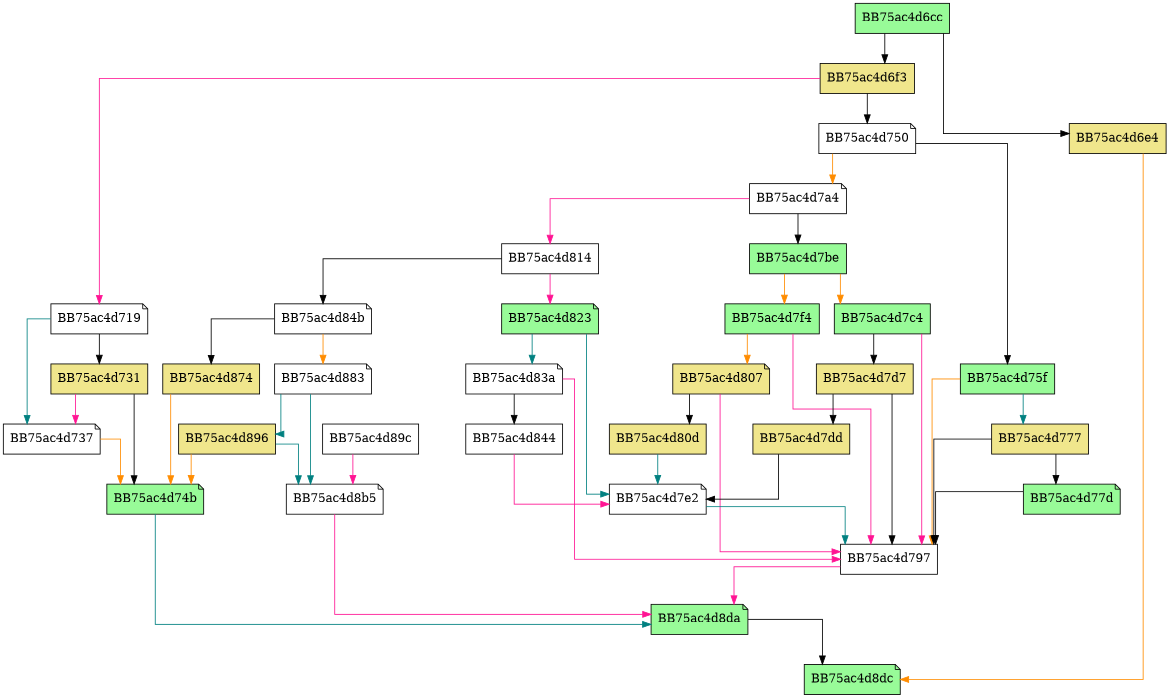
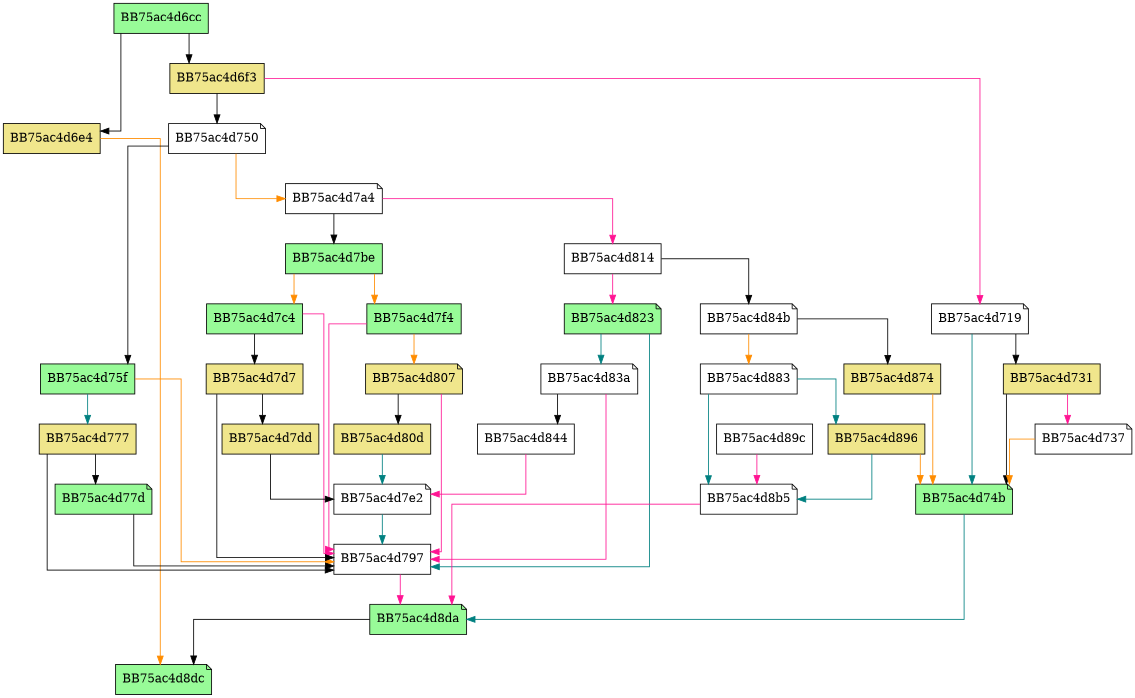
  digraph {
    fontname="DejaVu Serif"
    splines=ortho
    node [fillcolor=white fontname="DejaVu Serif" shape=box style=filled]
    edge [color=black fontname="DejaVu Serif"]
    BB75ac4d6cc [fillcolor=palegreen]
    BB75ac4d6f3 [fillcolor=khaki]
    BB75ac4d6e4 [fillcolor=khaki]
    BB75ac4d750 [shape=note]
    BB75ac4d719 [shape=note]
    BB75ac4d8dc [fillcolor=palegreen shape=note]
    BB75ac4d7a4 [shape=note]
    BB75ac4d75f [fillcolor=palegreen]
    BB75ac4d74b [fillcolor=palegreen shape=note]
    BB75ac4d731 [fillcolor=khaki]
    BB75ac4d814
    BB75ac4d7be [fillcolor=palegreen]
    BB75ac4d797
    BB75ac4d777 [fillcolor=khaki]
    BB75ac4d8da [fillcolor=palegreen shape=note]
    BB75ac4d737 [shape=note]
    BB75ac4d84b [shape=note]
    BB75ac4d823 [fillcolor=palegreen shape=note]
    BB75ac4d7f4 [fillcolor=palegreen]
    BB75ac4d7c4 [fillcolor=palegreen]
    BB75ac4d77d [fillcolor=palegreen shape=note]
    BB75ac4d883 [shape=note]
    BB75ac4d874 [fillcolor=khaki]
    BB75ac4d83a [shape=note]
    BB75ac4d807 [fillcolor=khaki shape=note]
    BB75ac4d7d7 [fillcolor=khaki]
    BB75ac4d80d [fillcolor=khaki]
    BB75ac4d7dd [fillcolor=khaki]
    BB75ac4d7e2 [shape=note]
    BB75ac4d8b5 [shape=note]
    BB75ac4d896 [fillcolor=khaki]
    BB75ac4d844
    BB75ac4d89c
    BB75ac4d6cc -> BB75ac4d6f3
    BB75ac4d6cc -> BB75ac4d6e4
    BB75ac4d6f3 -> BB75ac4d750
    BB75ac4d6f3 -> BB75ac4d719 [color=deeppink]
    BB75ac4d6e4 -> BB75ac4d8dc [color=darkorange]
    BB75ac4d750 -> BB75ac4d7a4 [color=darkorange]
    BB75ac4d750 -> BB75ac4d75f
-   BB75ac4d719 -> BB75ac4d737 [color=teal]
+   BB75ac4d719 -> BB75ac4d74b [color=teal]
    BB75ac4d719 -> BB75ac4d731
    BB75ac4d7a4 -> BB75ac4d814 [color=deeppink]
    BB75ac4d7a4 -> BB75ac4d7be
    BB75ac4d75f -> BB75ac4d797 [color=darkorange]
    BB75ac4d75f -> BB75ac4d777 [color=teal]
    BB75ac4d74b -> BB75ac4d8da [color=teal]
    BB75ac4d731 -> BB75ac4d74b
    BB75ac4d731 -> BB75ac4d737 [color=deeppink]
    BB75ac4d814 -> BB75ac4d84b
    BB75ac4d814 -> BB75ac4d823 [color=deeppink]
    BB75ac4d7be -> BB75ac4d7f4 [color=darkorange]
    BB75ac4d7be -> BB75ac4d7c4 [color=darkorange]
    BB75ac4d797 -> BB75ac4d8da [color=deeppink]
    BB75ac4d777 -> BB75ac4d797
    BB75ac4d777 -> BB75ac4d77d
    BB75ac4d8da -> BB75ac4d8dc
    BB75ac4d737 -> BB75ac4d74b [color=darkorange]
    BB75ac4d84b -> BB75ac4d883 [color=darkorange]
    BB75ac4d84b -> BB75ac4d874
-   BB75ac4d823 -> BB75ac4d7e2 [color=teal]
+   BB75ac4d823 -> BB75ac4d797 [color=teal]
    BB75ac4d823 -> BB75ac4d83a [color=teal]
    BB75ac4d7f4 -> BB75ac4d797 [color=deeppink]
    BB75ac4d7f4 -> BB75ac4d807 [color=darkorange]
    BB75ac4d7c4 -> BB75ac4d797 [color=deeppink]
    BB75ac4d7c4 -> BB75ac4d7d7
    BB75ac4d77d -> BB75ac4d797
    BB75ac4d883 -> BB75ac4d8b5 [color=teal]
    BB75ac4d883 -> BB75ac4d896 [color=teal]
    BB75ac4d874 -> BB75ac4d74b [color=darkorange]
    BB75ac4d83a -> BB75ac4d797 [color=deeppink]
    BB75ac4d83a -> BB75ac4d844
    BB75ac4d807 -> BB75ac4d797 [color=deeppink]
    BB75ac4d807 -> BB75ac4d80d
    BB75ac4d7d7 -> BB75ac4d797
    BB75ac4d7d7 -> BB75ac4d7dd
    BB75ac4d80d -> BB75ac4d7e2 [color=teal]
    BB75ac4d7dd -> BB75ac4d7e2
    BB75ac4d7e2 -> BB75ac4d797 [color=teal]
    BB75ac4d8b5 -> BB75ac4d8da [color=deeppink]
    BB75ac4d896 -> BB75ac4d74b [color=darkorange]
    BB75ac4d896 -> BB75ac4d8b5 [color=teal]
    BB75ac4d844 -> BB75ac4d7e2 [color=deeppink]
    BB75ac4d89c -> BB75ac4d8b5 [color=deeppink]
  }
